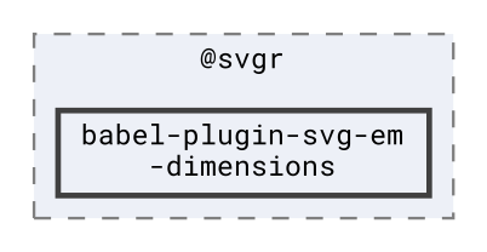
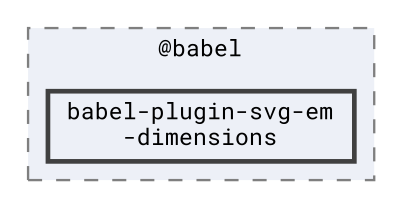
  digraph {
    compound=true
    fontname="Roboto Mono"
    n1 [color=grey25 fillcolor="#edf0f7" fontname="Roboto Mono" fontsize=10 height=0.2 label="babel-plugin-svg-em\l-dimensions" shape=box style="filled,bold" width=0.4]
    subgraph cluster_1 {
      bgcolor="#edf0f7"
      fontsize=10
-     label="@svgr"
+     label="@babel"
      pencolor=grey50
      style="filled,dashed"
      n1
    }
  }
